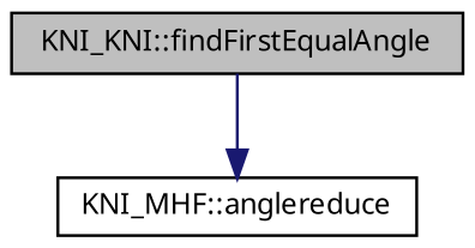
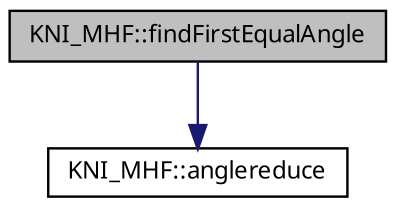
  digraph {
    rankdir=TB
    node [color=black fontname="FreeSans.ttf" fontsize=10 shape=record style=filled]
-   n1 [fillcolor=grey75 fontcolor=black height=0.2 label="KNI_KNI::findFirstEqualAngle" width=0.4]
+   n1 [fillcolor=grey75 fontcolor=black height=0.2 label="KNI_MHF::findFirstEqualAngle" width=0.4]
    n2 [fillcolor=white height=0.2 label="KNI_MHF::anglereduce" width=0.4]
    n1 -> n2 [color=midnightblue fontname="FreeSans.ttf" fontsize=10 labelfontname="FreeSans.ttf" labelfontsize=10 style=solid]
  }
